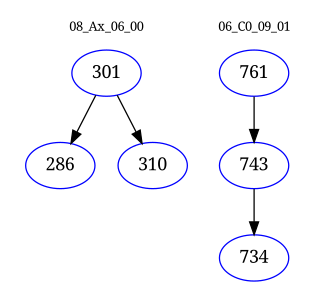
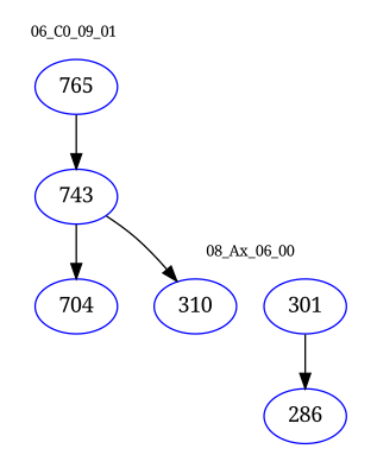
  digraph {
    fontname="Noto Serif"
    node [color=blue fontname="Noto Serif"]
    edge [color=black fontname="Noto Serif"]
    n1 [label=301]
    n2 [label=286]
    n3 [label=310]
    n4 [label=743]
-   n5 [label=734]
-   n6 [label=761]
+   n5 [label=704]
+   n6 [label=765]
    subgraph cluster_1 {
      color=white
      fontsize=10
      label="08_Ax_06_00"
      n1
      n2
      n3
    }
    subgraph cluster_2 {
      color=white
      fontsize=10
      label="06_C0_09_01"
      n4
      n5
      n6
    }
    n1 -> n2
-   n1 -> n3
+   n4 -> n3
    n4 -> n5
    n6 -> n4
  }
